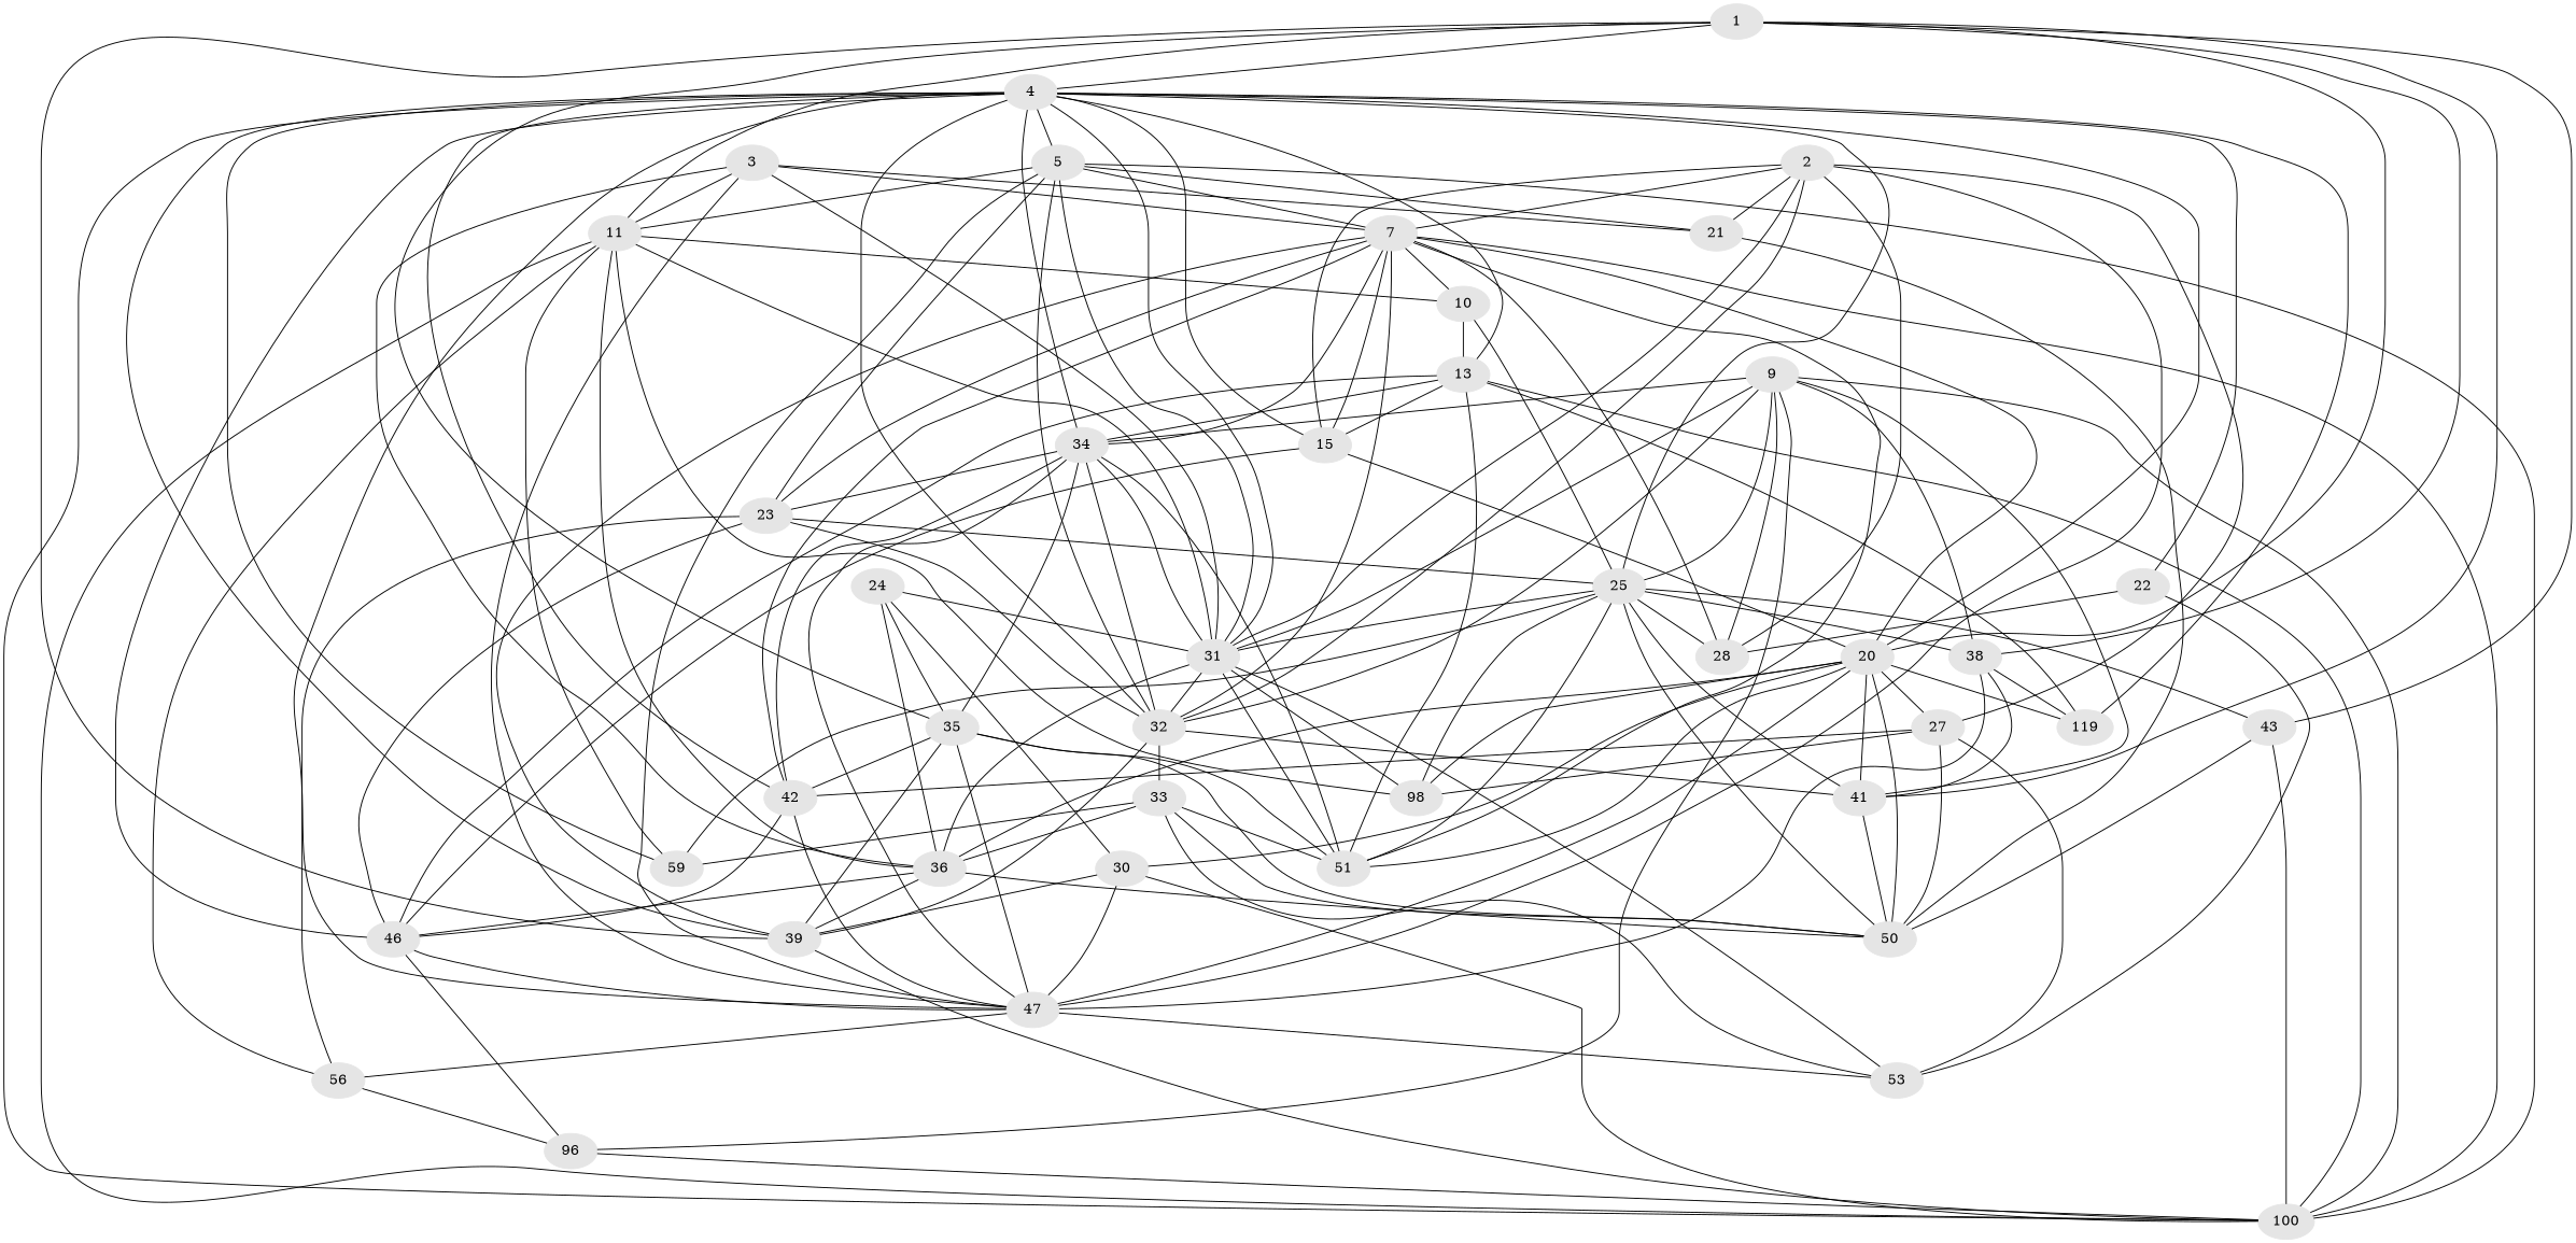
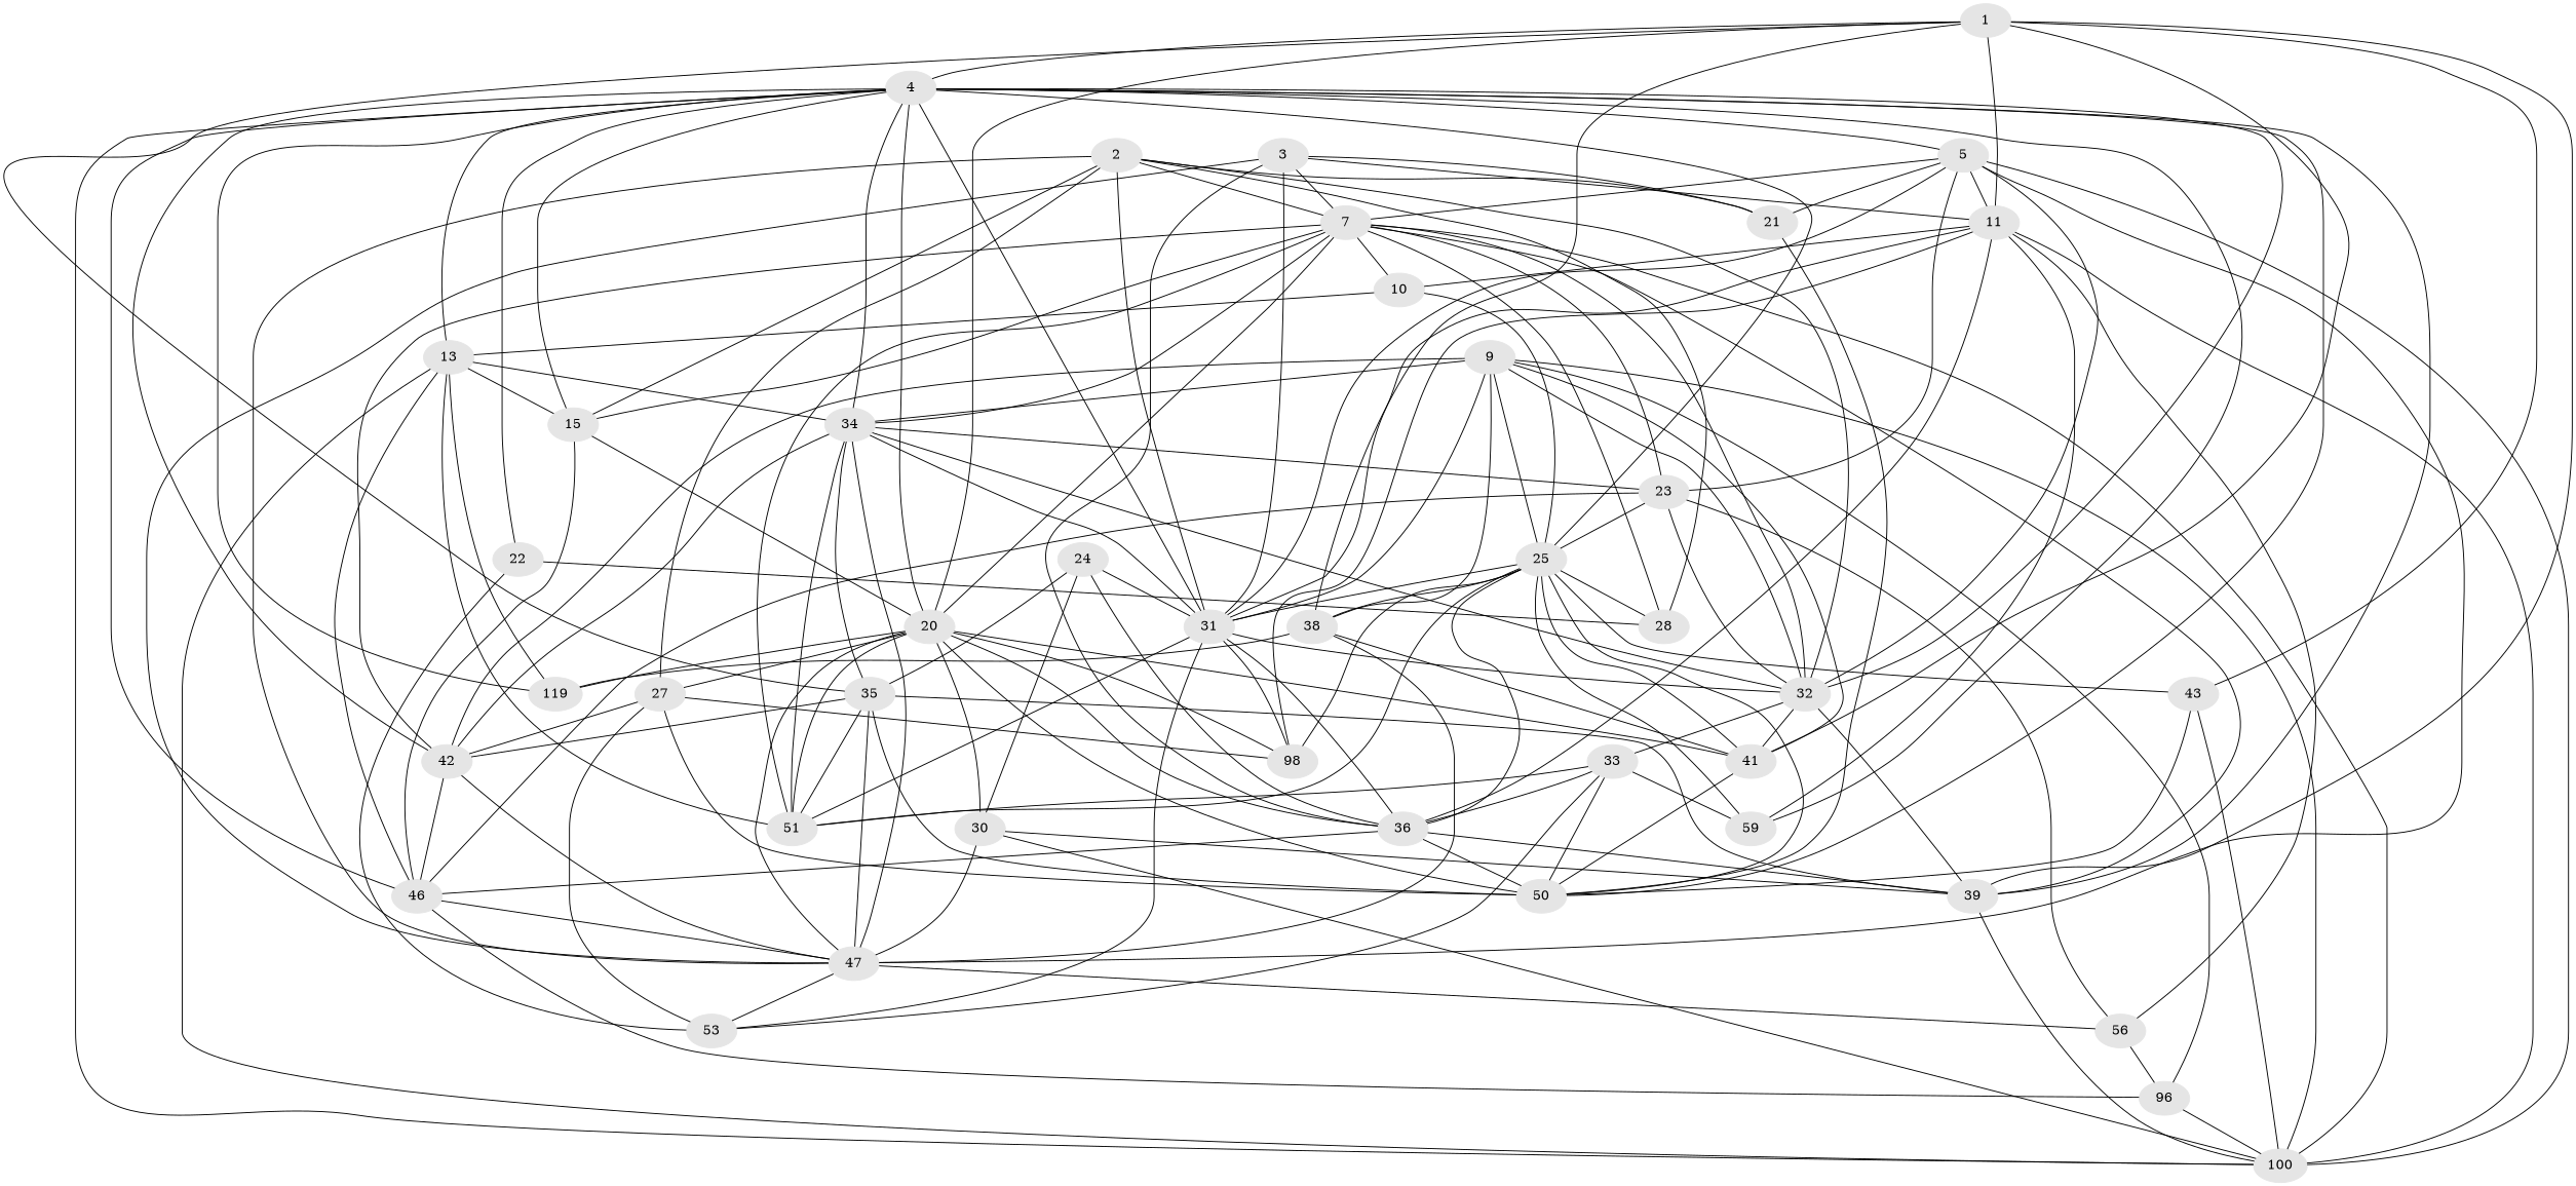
  graph {
    node [color=gray90 style=filled]
    1 [super="+40+113"]
    4 [super="+17+10"]
    11 [super="+29+80+26"]
    20 [super="+65+128+64"]
    35 [super="+79"]
    38 [super="+44"]
    39 [super="+106+81"]
    41 [super="+127+126"]
    43
    15 [super="+16+139"]
    31 [super="+70+95"]
    32 [super="+45+97"]
    47 [super="+71+131+133+54"]
    5 [super="+85+67+84"]
    13 [super="+136+92"]
    n16 [label=34 super="+58+61"]
    22
    25 [super="+48+37+73+69"]
    42 [super="+138+104"]
    46 [super="+105+55"]
    59
    100 [super="+118+101+111"]
    119
    36 [super="+62+63"]
    n25 [label=10]
    56
    98 [super="+109"]
    27 [super="+137+77"]
    51 [super="+108"]
    30 [super="+88"]
    50 [super="+60+83+90"]
    2 [super="+34+6"]
    7 [super="+86+18"]
    21
    28
    23 [super="+66+123+124"]
    53 [super="+134+117"]
    33 [super="+110+87"]
    3 [super="+8"]
    96
    9 [super="+99+76"]
    24
    1 -- 4
    1 -- 11
    1 -- 20
    1 -- 35
    1 -- 38
    1 -- 39
    1 -- 41
    1 -- 43
    4 -- 20
    4 -- 39
    4 -- 15
    4 -- 31
    4 -- 32 [weight=2]
-   4 -- 47
+   4 -- 50
    4 -- 5
    4 -- 13
    4 -- n16
    4 -- 22
    4 -- 25
    4 -- 42
    4 -- 46
    4 -- 59
    4 -- 100
    4 -- 119
    11 -- 31
    11 -- 59
    11 -- 100
    11 -- 36 [weight=2]
    11 -- n25
    11 -- 56
    11 -- 98
    20 -- 41
    20 -- 47
    20 -- 119
    20 -- 36
    20 -- 98 [weight=2]
    20 -- 27
    20 -- 51
    20 -- 30
    20 -- 50 [weight=2]
    35 -- 39
    35 -- 47
    35 -- 42
    35 -- 51
    35 -- 50
    38 -- 41
    38 -- 47
    38 -- 119
    39 -- 100
    41 -- 50
    43 -- 100
    43 -- 50
    15 -- 20 [weight=2]
    15 -- 46
    31 -- 32
    31 -- 36
    31 -- 98
    31 -- 51
    31 -- 53
    32 -- 39
    32 -- 41
    32 -- 33
    47 -- 56
    47 -- 53
    5 -- 11 [weight=2]
    5 -- 31
    5 -- 32
    5 -- 47
    5 -- 100 [weight=2]
    5 -- 7
    5 -- 21
    5 -- 23 [weight=2]
    13 -- 15
    13 -- n16
    13 -- 46
    13 -- 100
    13 -- 119
    13 -- 51
    n16 -- 35
    n16 -- 31
    n16 -- 32
    n16 -- 47
    n16 -- 42
    n16 -- 51
    n16 -- 23 [weight=2]
    22 -- 28
    22 -- 53
    25 -- 38
    25 -- 41
    25 -- 43
    25 -- 31
    25 -- 59
+   25 -- 36
    25 -- 98
    25 -- 51
    25 -- 50
    25 -- 28
    42 -- 47
    42 -- 46
    46 -- 47
    46 -- 96
    36 -- 39
    36 -- 46
    36 -- 50 [weight=2]
    n25 -- 13
    n25 -- 25
    56 -- 96
    27 -- 42
    27 -- 98
    27 -- 50 [weight=2]
    27 -- 53 [weight=2]
    30 -- 39
    30 -- 47 [weight=2]
    30 -- 100
    2 -- 15
    2 -- 31
    2 -- 32
    2 -- 47
    2 -- 27
    2 -- 7
    2 -- 21
    2 -- 28
    7 -- 20
    7 -- 39
    7 -- 15
    7 -- 32
    7 -- n16
    7 -- 42
    7 -- 100
    7 -- n25
    7 -- 51
    7 -- 28
    7 -- 23
    21 -- 50
    23 -- 32
    23 -- 25
    23 -- 46
    23 -- 56
    33 -- 59
    33 -- 36
    33 -- 51
    33 -- 50
    33 -- 53
    3 -- 11
    3 -- 31
    3 -- 47
    3 -- 36
    3 -- 7
    3 -- 21
    96 -- 100
    9 -- 38
    9 -- 41 [weight=2]
    9 -- 31
    9 -- 32
    9 -- n16
    9 -- 25
-   9 -- 28
+   9 -- 42
    9 -- 100
    9 -- 96
    24 -- 35
    24 -- 31
    24 -- 36
    24 -- 30
  }
